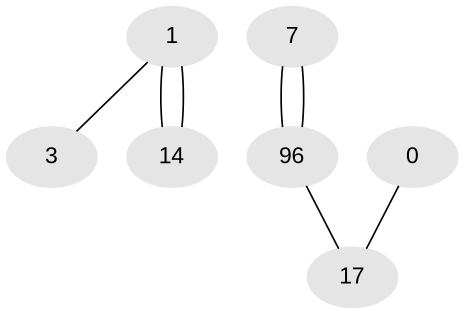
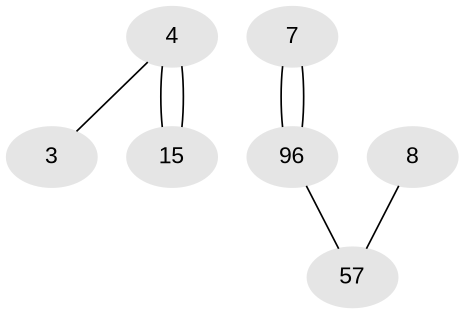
  graph {
    fontname="Liberation Sans"
    node [color=gray90 fontname="Liberation Sans" style=filled]
    edge [fontname="Liberation Sans"]
-   1 [super="+2+10"]
+   1 [super="+2+10" label=4]
    3 [super="+4+5+6"]
-   15 [super="+9" label=14]
+   15 [super="+9"]
    7 [super="+6+18+19"]
    n5 [label=96]
-   17 [super="+12"]
-   8 [super="+5+9+10+11+12+13" label=0]
+   17 [super="+12" label=57]
+   8 [super="+5+9+10+11+12+13"]
    1 -- 3
    1 -- 15
    1 -- 15
    7 -- n5
    7 -- n5
    n5 -- 17
    8 -- 17
  }
